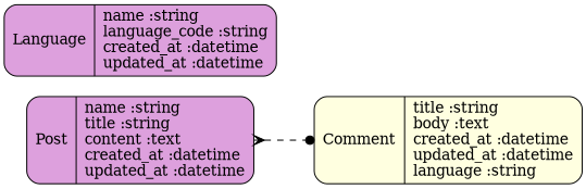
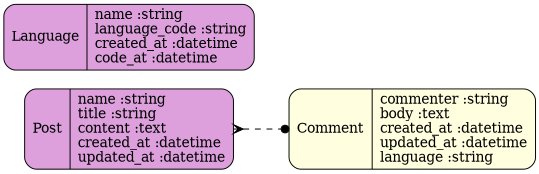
  digraph {
    splines=true
    rankdir=LR
    node [shape=Mrecord style=filled fillcolor=plum]
-   n1 [label="{Comment|title :string\lbody :text\lcreated_at :datetime\lupdated_at :datetime\llanguage :string\l}" fillcolor=lightyellow]
-   n2 [label="{Language|name :string\llanguage_code :string\lcreated_at :datetime\lupdated_at :datetime\l}"]
+   n1 [label="{Comment|commenter :string\lbody :text\lcreated_at :datetime\lupdated_at :datetime\llanguage :string\l}" fillcolor=lightyellow]
+   n2 [label="{Language|name :string\llanguage_code :string\lcreated_at :datetime\lcode_at :datetime\l}"]
    n3 [label="{Post|name :string\ltitle :string\lcontent :text\lcreated_at :datetime\lupdated_at :datetime\l}"]
    n3 -> n1 [arrowhead=dot arrowtail=crow dir=both style=dashed]
  }
